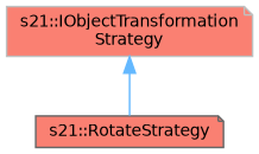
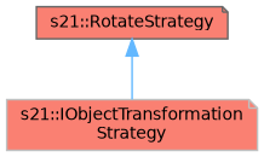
  digraph {
    node [fillcolor=salmon fontname=Helvetica fontsize=10 shape=note style=filled]
    n1 [color=gray40 fontcolor=black height=0.2 label="s21::RotateStrategy" width=0.4]
    n2 [color=grey75 height=0.2 label="s21::IObjectTransformation\lStrategy" width=0.4]
-   n2 -> n1 [color=steelblue1 dir=back fontname=Helvetica fontsize=10 labelfontname=Helvetica labelfontsize=10 style=solid]
+   n1 -> n2 [color=steelblue1 dir=back fontname=Helvetica fontsize=10 labelfontname=Helvetica labelfontsize=10 style=solid]
  }
